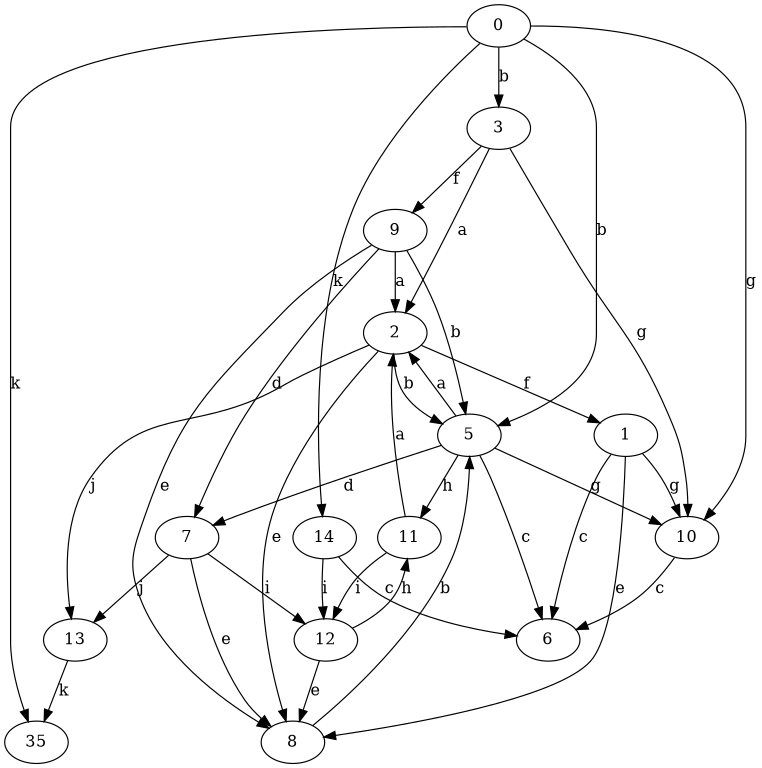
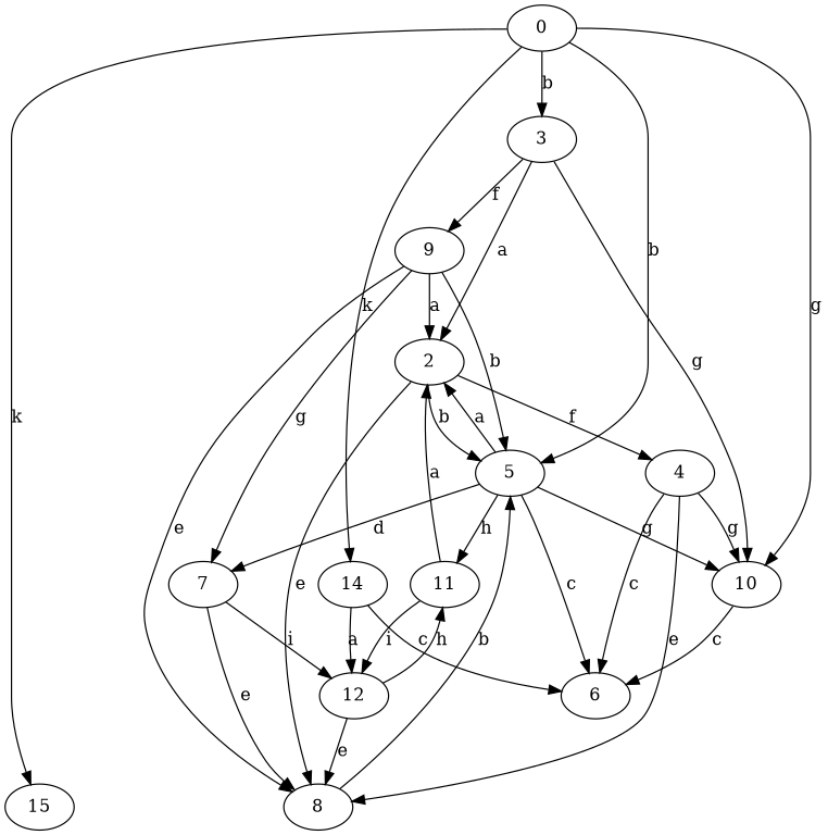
  strict digraph {
    2
    5
    8
-   13
-   1
+   1 [label=4]
    10
    6
    7
    11
    9
-   15 [label=35]
+   15
    3
    0
    14
    12
    2 -> 5 [label=b]
    2 -> 8 [label=e]
-   2 -> 13 [label=j]
    2 -> 1 [label=f]
    5 -> 2 [label=a]
    5 -> 10 [label=g]
    5 -> 6 [label=c]
    5 -> 7 [label=d]
    5 -> 11 [label=h]
    8 -> 5 [label=b]
-   13 -> 15 [label=k]
    1 -> 8 [label=e]
    1 -> 10 [label=g]
    1 -> 6 [label=c]
    10 -> 6 [label=c]
    7 -> 8 [label=e]
-   7 -> 13 [label=j]
    7 -> 12 [label=i]
    11 -> 2 [label=a]
    11 -> 12 [label=i]
    9 -> 2 [label=a]
    9 -> 5 [label=b]
    9 -> 8 [label=e]
-   9 -> 7 [label=d]
+   9 -> 7 [label=g]
    3 -> 2 [label=a]
    3 -> 10 [label=g]
    3 -> 9 [label=f]
    0 -> 5 [label=b]
    0 -> 10 [label=g]
    0 -> 15 [label=k]
    0 -> 3 [label=b]
    0 -> 14 [label=k]
    14 -> 6 [label=c]
-   14 -> 12 [label=i]
+   14 -> 12 [label=a]
    12 -> 8 [label=e]
    12 -> 11 [label=h]
  }
